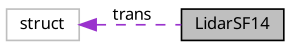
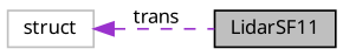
  digraph {
    rankdir=LR
    fontname="Noto Sans"
    node [fontname="Noto Sans" fontsize=10 shape=record style=filled]
-   n1 [color=black fillcolor=grey75 fontcolor=black height=0.2 label=LidarSF14 width=0.4]
+   n1 [color=black fillcolor=grey75 fontcolor=black height=0.2 label=LidarSF11 width=0.4]
    n2 [color=grey75 fillcolor=white height=0.2 label=struct width=0.4]
    n2 -> n1 [color=darkorchid3 dir=back fontname="Noto Sans" fontsize=10 label=" trans" labelfontname=FreeSans labelfontsize=10 style=dashed]
  }
